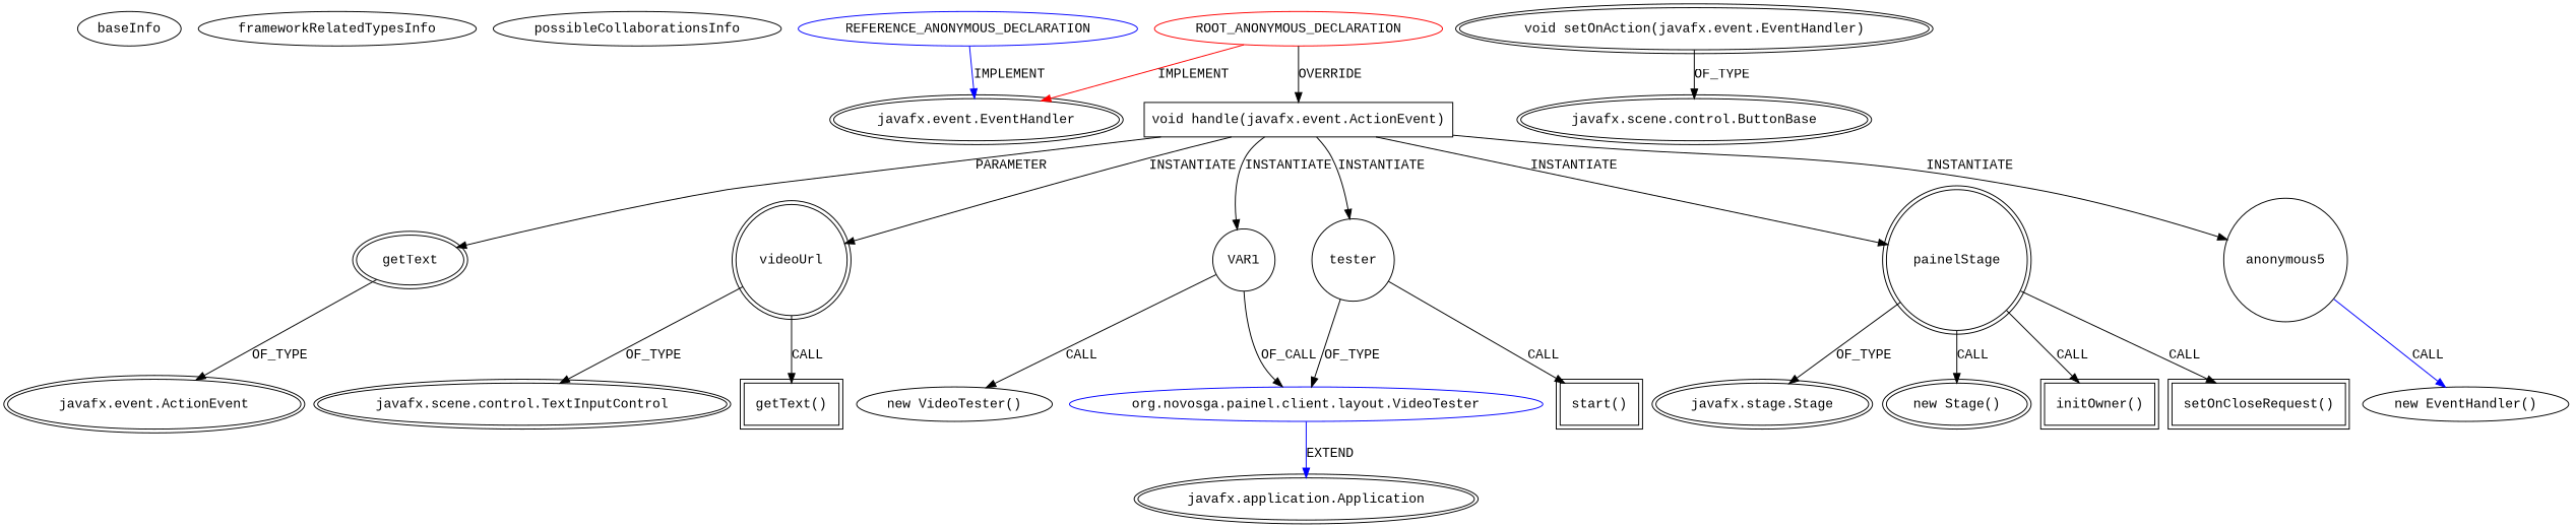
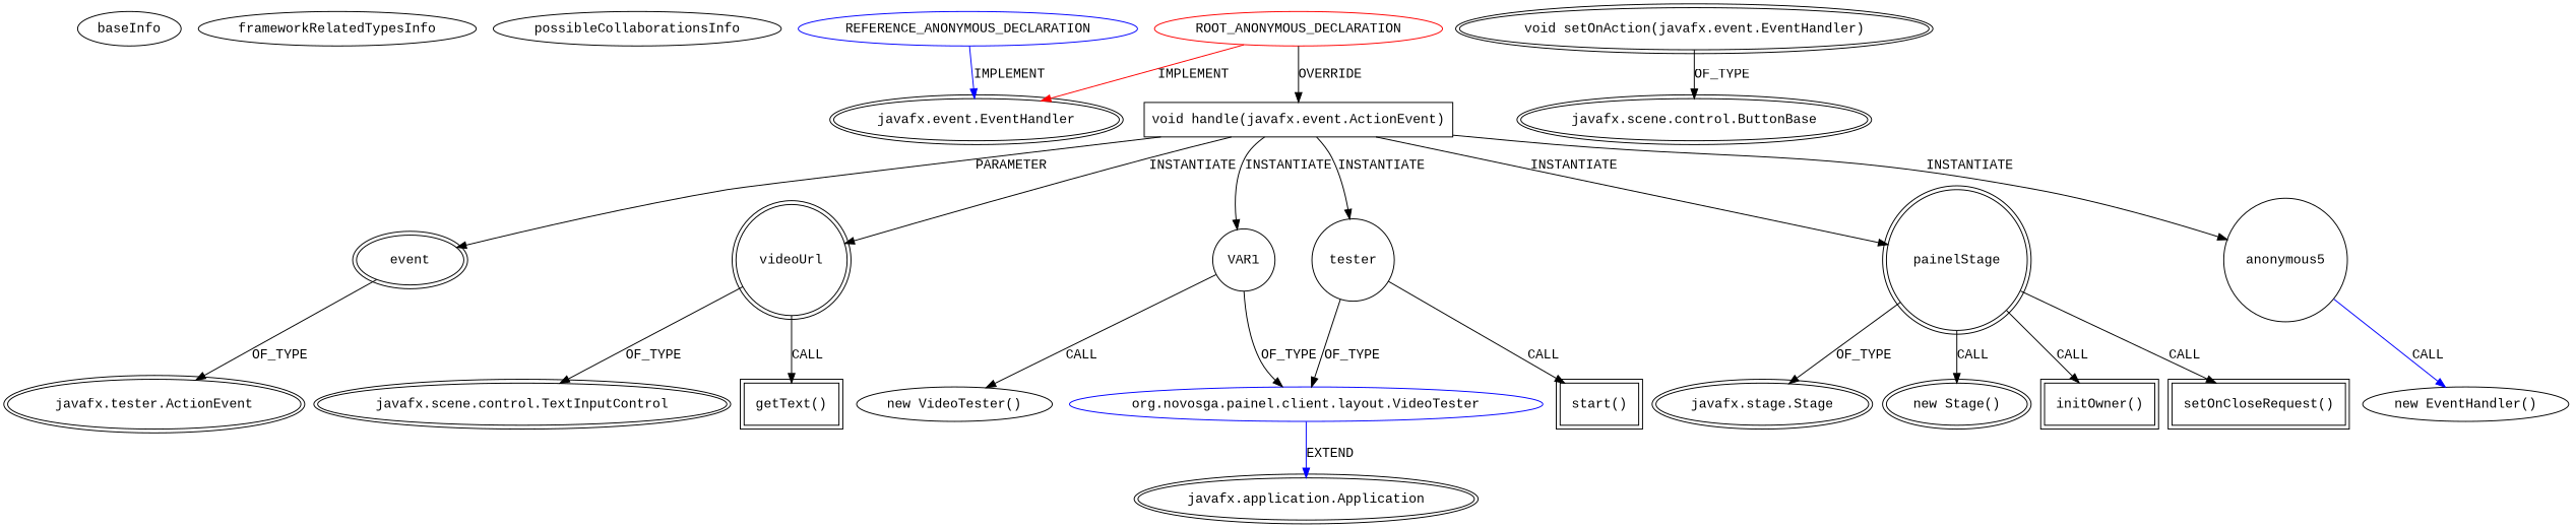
  digraph {
    fontname="Liberation Mono"
    node [fontname="Liberation Mono" isFrameworkType=true vertexType=VARIABLE_EXPRESION peripheries=2]
    edge [fontname="Liberation Mono"]
    baseInfo [category=extension_graph graphId=3797 isAnonymous=true possibleRelation=true isFrameworkType="" vertexType="" peripheries=""]
    frameworkRelatedTypesInfo [0="javafx.event.EventHandler" isFrameworkType="" vertexType="" peripheries=""]
    possibleCollaborationsInfo [0="3797~OVERRIDING_METHOD_DECLARATION-METHOD_CALL-OVERRIDING_METHOD_DECLARATION-INSTANTIATION-~javafx.event.EventHandler ~javafx.application.Application ~true~false" 1="3797~OVERRIDING_METHOD_DECLARATION-INSTANTIATION-~javafx.event.EventHandler ~javafx.event.EventHandler ~true~true" isFrameworkType="" vertexType="" peripheries=""]
    n4 [color=red isFrameworkType=false label=ROOT_ANONYMOUS_DECLARATION vertexType=ROOT_ANONYMOUS_DECLARATION peripheries=""]
    n5 [label="javafx.event.EventHandler" vertexType=FRAMEWORK_INTERFACE_TYPE]
    n6 [isFrameworkType=false label="void handle(javafx.event.ActionEvent)" shape=box vertexType=OVERRIDING_METHOD_DECLARATION peripheries=""]
-   n7 [label=getText vertexType=PARAMETER_DECLARATION]
+   n7 [label=event vertexType=PARAMETER_DECLARATION]
    n8 [label=videoUrl shape=circle]
    n9 [isFrameworkType=false label=VAR1 shape=circle peripheries=""]
    n10 [label=painelStage shape=circle]
    n11 [isFrameworkType=false label=anonymous5 shape=circle peripheries=""]
    n12 [isFrameworkType=false label=tester shape=circle peripheries=""]
    n13 [label="void setOnAction(javafx.event.EventHandler)" vertexType=OUTSIDE_CALL]
    n14 [label="javafx.scene.control.ButtonBase" vertexType=FRAMEWORK_CLASS_TYPE]
-   n15 [label="javafx.event.ActionEvent" vertexType=FRAMEWORK_CLASS_TYPE]
+   n15 [label="javafx.tester.ActionEvent" vertexType=FRAMEWORK_CLASS_TYPE]
    n16 [label="javafx.scene.control.TextInputControl" vertexType=FRAMEWORK_CLASS_TYPE]
    n17 [label="getText()" shape=box vertexType=INSIDE_CALL]
    n18 [color=blue isFrameworkType=false label="org.novosga.painel.client.layout.VideoTester" vertexType=REFERENCE_CLIENT_CLASS_DECLARATION peripheries=""]
    n19 [isFrameworkType=false label="new VideoTester()" vertexType=CONSTRUCTOR_CALL peripheries=""]
    n20 [label="javafx.stage.Stage" vertexType=FRAMEWORK_CLASS_TYPE]
    n21 [label="new Stage()" vertexType=CONSTRUCTOR_CALL]
    n22 [label="initOwner()" shape=box vertexType=INSIDE_CALL]
    n23 [label="setOnCloseRequest()" shape=box vertexType=INSIDE_CALL]
    n24 [isFrameworkType=false label="new EventHandler()" vertexType=CONSTRUCTOR_CALL peripheries=""]
    n25 [label="start()" shape=box vertexType=INSIDE_CALL]
    n26 [label="javafx.application.Application" vertexType=FRAMEWORK_CLASS_TYPE]
    n27 [color=blue isFrameworkType=false label=REFERENCE_ANONYMOUS_DECLARATION vertexType=REFERENCE_ANONYMOUS_DECLARATION peripheries=""]
    n4 -> n5 [color=red label=IMPLEMENT]
    n4 -> n6 [label=OVERRIDE]
    n6 -> n7 [label=PARAMETER]
    n6 -> n8 [label=INSTANTIATE]
    n6 -> n9 [label=INSTANTIATE]
    n6 -> n10 [label=INSTANTIATE]
    n6 -> n11 [label=INSTANTIATE]
    n6 -> n12 [label=INSTANTIATE]
    n7 -> n15 [label=OF_TYPE]
    n8 -> n16 [label=OF_TYPE]
    n8 -> n17 [label=CALL]
-   n9 -> n18 [label=OF_CALL]
+   n9 -> n18 [label=OF_TYPE]
    n9 -> n19 [label=CALL]
    n10 -> n20 [label=OF_TYPE]
    n10 -> n21 [label=CALL]
    n10 -> n22 [label=CALL]
    n10 -> n23 [label=CALL]
    n11 -> n24 [color=blue label=CALL]
    n12 -> n18 [label=OF_TYPE]
    n12 -> n25 [label=CALL]
    n13 -> n14 [label=OF_TYPE]
    n18 -> n26 [color=blue label=EXTEND]
    n27 -> n5 [color=blue label=IMPLEMENT]
  }
